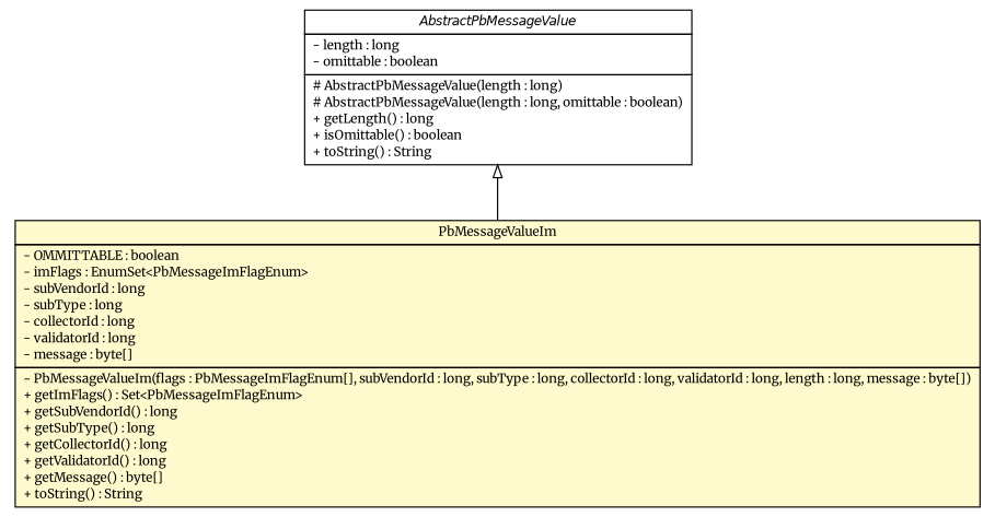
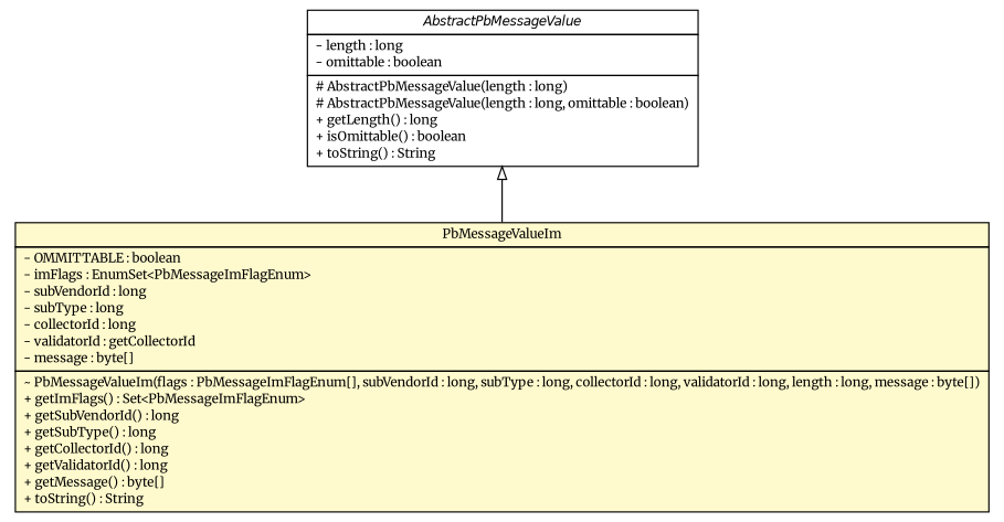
  digraph {
    nodesep=0.25
    ranksep=0.5
    fontname=Merriweather
    node [fontcolor=black fontname=Merriweather fontsize=10.0 shape=plaintext]
-   n1 [label=<<table title="org.ietf.nea.pb.message.PbMessageValueIm" border="0" cellborder="1" cellspacing="0" cellpadding="2" port="p" bgcolor="lemonChiffon" href="./PbMessageValueIm.html"> 		<tr><td><table border="0" cellspacing="0" cellpadding="1"> <tr><td align="center" balign="center"> PbMessageValueIm </td></tr> 		</table></td></tr> 		<tr><td><table border="0" cellspacing="0" cellpadding="1"> <tr><td align="left" balign="left"> - OMMITTABLE : boolean </td></tr> <tr><td align="left" balign="left"> - imFlags : EnumSet&lt;PbMessageImFlagEnum&gt; </td></tr> <tr><td align="left" balign="left"> - subVendorId : long </td></tr> <tr><td align="left" balign="left"> - subType : long </td></tr> <tr><td align="left" balign="left"> - collectorId : long </td></tr> <tr><td align="left" balign="left"> - validatorId : long </td></tr> <tr><td align="left" balign="left"> - message : byte[] </td></tr> 		</table></td></tr> 		<tr><td><table border="0" cellspacing="0" cellpadding="1"> <tr><td align="left" balign="left"> ~ PbMessageValueIm(flags : PbMessageImFlagEnum[], subVendorId : long, subType : long, collectorId : long, validatorId : long, length : long, message : byte[]) </td></tr> <tr><td align="left" balign="left"> + getImFlags() : Set&lt;PbMessageImFlagEnum&gt; </td></tr> <tr><td align="left" balign="left"> + getSubVendorId() : long </td></tr> <tr><td align="left" balign="left"> + getSubType() : long </td></tr> <tr><td align="left" balign="left"> + getCollectorId() : long </td></tr> <tr><td align="left" balign="left"> + getValidatorId() : long </td></tr> <tr><td align="left" balign="left"> + getMessage() : byte[] </td></tr> <tr><td align="left" balign="left"> + toString() : String </td></tr> 		</table></td></tr> 		</table>>]
+   n1 [label=<<table title="org.ietf.nea.pb.message.PbMessageValueIm" border="0" cellborder="1" cellspacing="0" cellpadding="2" port="p" bgcolor="lemonChiffon" href="./PbMessageValueIm.html"> 		<tr><td><table border="0" cellspacing="0" cellpadding="1"> <tr><td align="center" balign="center"> PbMessageValueIm </td></tr> 		</table></td></tr> 		<tr><td><table border="0" cellspacing="0" cellpadding="1"> <tr><td align="left" balign="left"> - OMMITTABLE : boolean </td></tr> <tr><td align="left" balign="left"> - imFlags : EnumSet&lt;PbMessageImFlagEnum&gt; </td></tr> <tr><td align="left" balign="left"> - subVendorId : long </td></tr> <tr><td align="left" balign="left"> - subType : long </td></tr> <tr><td align="left" balign="left"> - collectorId : long </td></tr> <tr><td align="left" balign="left"> - validatorId : getCollectorId </td></tr> <tr><td align="left" balign="left"> - message : byte[] </td></tr> 		</table></td></tr> 		<tr><td><table border="0" cellspacing="0" cellpadding="1"> <tr><td align="left" balign="left"> ~ PbMessageValueIm(flags : PbMessageImFlagEnum[], subVendorId : long, subType : long, collectorId : long, validatorId : long, length : long, message : byte[]) </td></tr> <tr><td align="left" balign="left"> + getImFlags() : Set&lt;PbMessageImFlagEnum&gt; </td></tr> <tr><td align="left" balign="left"> + getSubVendorId() : long </td></tr> <tr><td align="left" balign="left"> + getSubType() : long </td></tr> <tr><td align="left" balign="left"> + getCollectorId() : long </td></tr> <tr><td align="left" balign="left"> + getValidatorId() : long </td></tr> <tr><td align="left" balign="left"> + getMessage() : byte[] </td></tr> <tr><td align="left" balign="left"> + toString() : String </td></tr> 		</table></td></tr> 		</table>>]
    n2 [label=<<table title="org.ietf.nea.pb.message.AbstractPbMessageValue" border="0" cellborder="1" cellspacing="0" cellpadding="2" port="p" href="./AbstractPbMessageValue.html"> 		<tr><td><table border="0" cellspacing="0" cellpadding="1"> <tr><td align="center" balign="center"><font face="Helvetica-Oblique"> AbstractPbMessageValue </font></td></tr> 		</table></td></tr> 		<tr><td><table border="0" cellspacing="0" cellpadding="1"> <tr><td align="left" balign="left"> - length : long </td></tr> <tr><td align="left" balign="left"> - omittable : boolean </td></tr> 		</table></td></tr> 		<tr><td><table border="0" cellspacing="0" cellpadding="1"> <tr><td align="left" balign="left"> # AbstractPbMessageValue(length : long) </td></tr> <tr><td align="left" balign="left"> # AbstractPbMessageValue(length : long, omittable : boolean) </td></tr> <tr><td align="left" balign="left"> + getLength() : long </td></tr> <tr><td align="left" balign="left"> + isOmittable() : boolean </td></tr> <tr><td align="left" balign="left"> + toString() : String </td></tr> 		</table></td></tr> 		</table>>]
    n2 -> n1 [arrowtail=empty dir=back fontname=Merriweather fontsize=10 headport=p labelfontname=Helvetica labelfontsize=10 tailport=p]
  }
